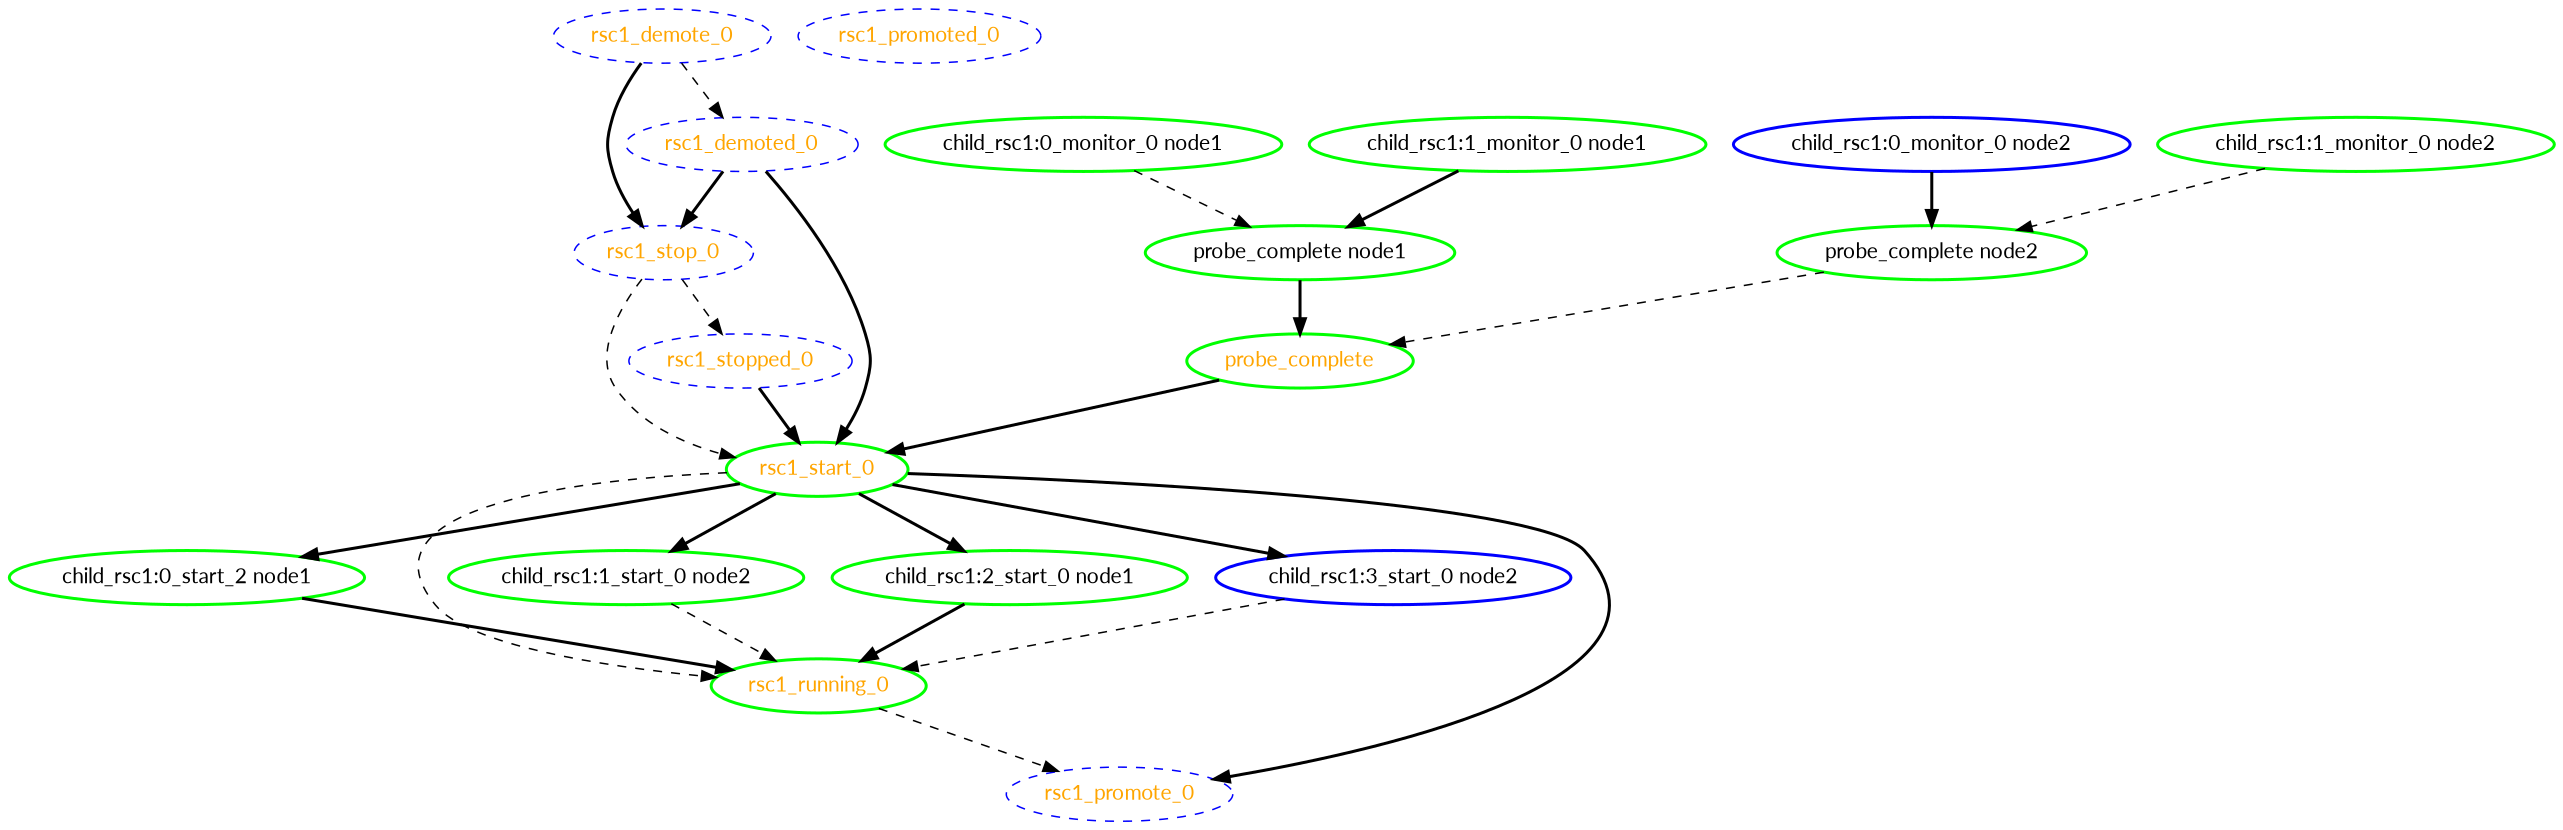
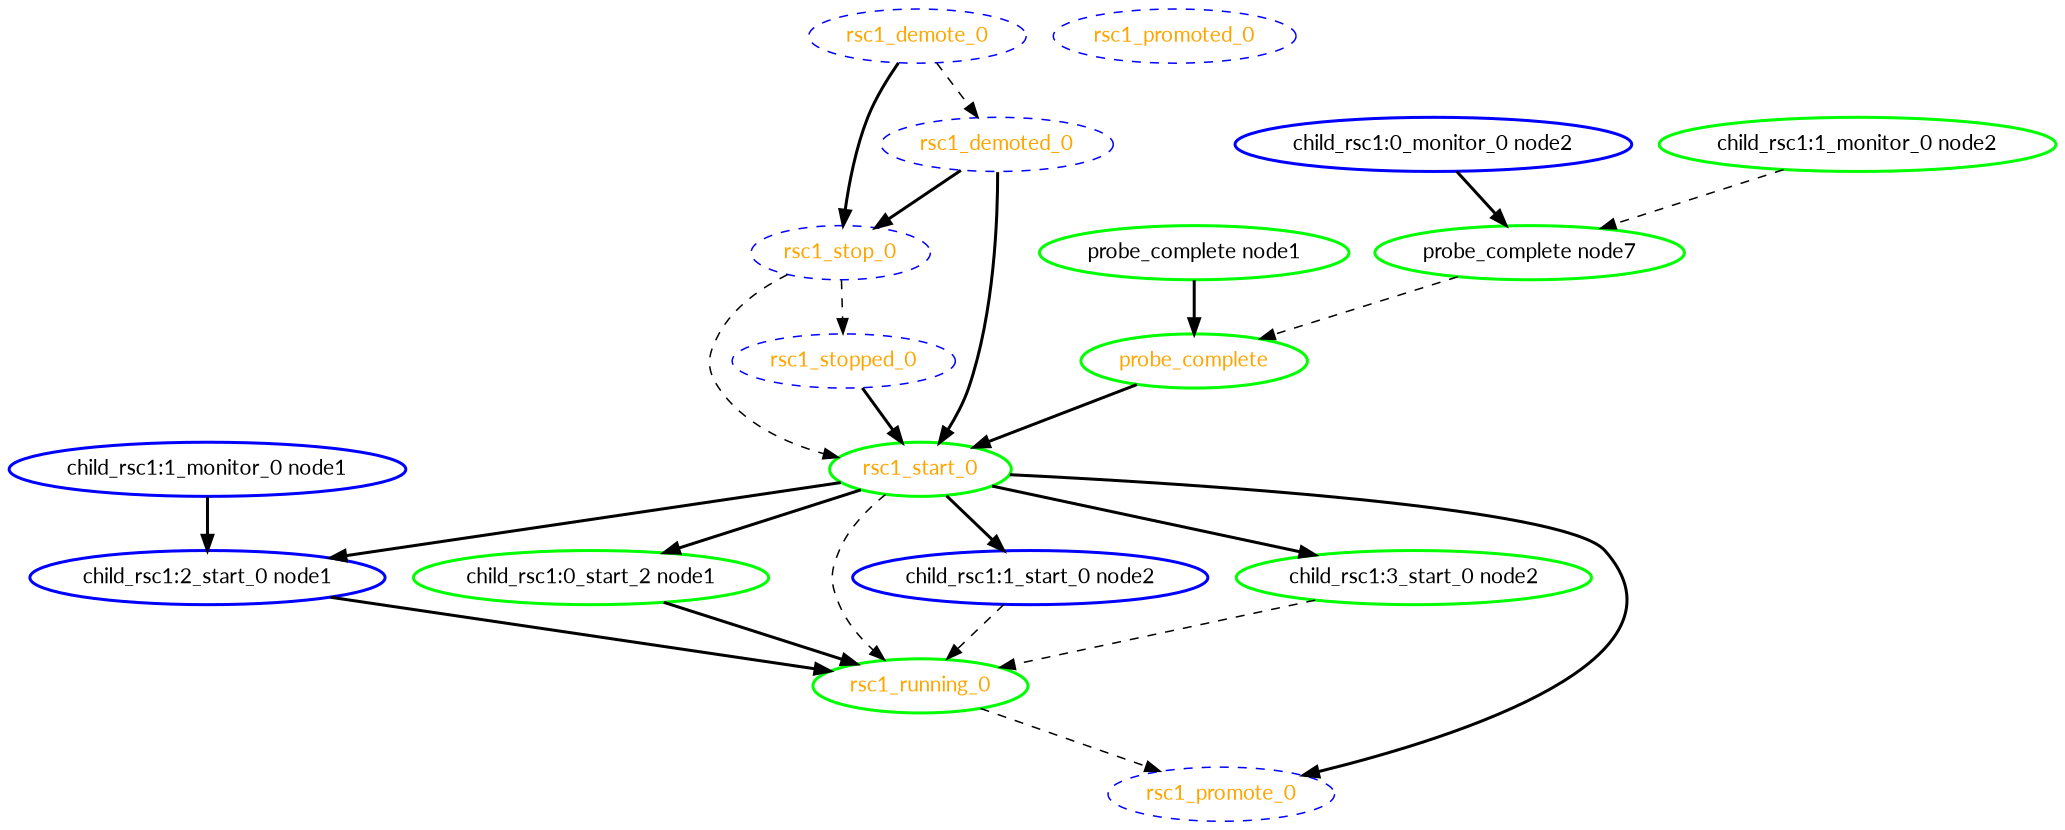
  digraph {
    fontname=Lato
    node [color=green fontcolor=black fontname=Lato style=bold]
    edge [fontname=Lato style=bold]
    probe_complete [fontcolor=orange]
    rsc1_start_0 [fontcolor=orange]
    n3 [label="child_rsc1:0_start_2 node1"]
    rsc1_running_0 [fontcolor=orange]
-   "child_rsc1:1_start_0 node2"
-   "child_rsc1:2_start_0 node1"
-   "child_rsc1:3_start_0 node2" [color=blue]
+   "child_rsc1:1_start_0 node2" [color=blue]
+   "child_rsc1:2_start_0 node1" [color=blue]
+   "child_rsc1:3_start_0 node2"
    rsc1_promote_0 [color=blue fontcolor=orange style=dashed]
    "probe_complete node1"
-   "child_rsc1:0_monitor_0 node1"
-   "child_rsc1:1_monitor_0 node1"
-   "probe_complete node2"
+   "child_rsc1:1_monitor_0 node1" [color=blue]
+   "probe_complete node2" [label="probe_complete node7"]
    "child_rsc1:0_monitor_0 node2" [color=blue]
    "child_rsc1:1_monitor_0 node2"
    rsc1_stop_0 [color=blue fontcolor=orange style=dashed]
    rsc1_stopped_0 [color=blue fontcolor=orange style=dashed]
    rsc1_promoted_0 [color=blue fontcolor=orange style=dashed]
    rsc1_demote_0 [color=blue fontcolor=orange style=dashed]
    rsc1_demoted_0 [color=blue fontcolor=orange style=dashed]
    probe_complete -> rsc1_start_0
    rsc1_start_0 -> n3
    rsc1_start_0 -> rsc1_running_0 [style=dashed]
    rsc1_start_0 -> "child_rsc1:1_start_0 node2"
    rsc1_start_0 -> "child_rsc1:2_start_0 node1"
    rsc1_start_0 -> "child_rsc1:3_start_0 node2"
    rsc1_start_0 -> rsc1_promote_0
    n3 -> rsc1_running_0
    rsc1_running_0 -> rsc1_promote_0 [style=dashed]
    "child_rsc1:1_start_0 node2" -> rsc1_running_0 [style=dashed]
    "child_rsc1:2_start_0 node1" -> rsc1_running_0
    "child_rsc1:3_start_0 node2" -> rsc1_running_0 [style=dashed]
    "probe_complete node1" -> probe_complete
-   "child_rsc1:0_monitor_0 node1" -> "probe_complete node1" [style=dashed]
-   "child_rsc1:1_monitor_0 node1" -> "probe_complete node1"
+   "child_rsc1:1_monitor_0 node1" -> "child_rsc1:2_start_0 node1"
    "probe_complete node2" -> probe_complete [style=dashed]
    "child_rsc1:0_monitor_0 node2" -> "probe_complete node2"
    "child_rsc1:1_monitor_0 node2" -> "probe_complete node2" [style=dashed]
    rsc1_stop_0 -> rsc1_start_0 [style=dashed]
    rsc1_stop_0 -> rsc1_stopped_0 [style=dashed]
    rsc1_stopped_0 -> rsc1_start_0
    rsc1_demote_0 -> rsc1_stop_0
    rsc1_demote_0 -> rsc1_demoted_0 [style=dashed]
    rsc1_demoted_0 -> rsc1_start_0
    rsc1_demoted_0 -> rsc1_stop_0
  }
